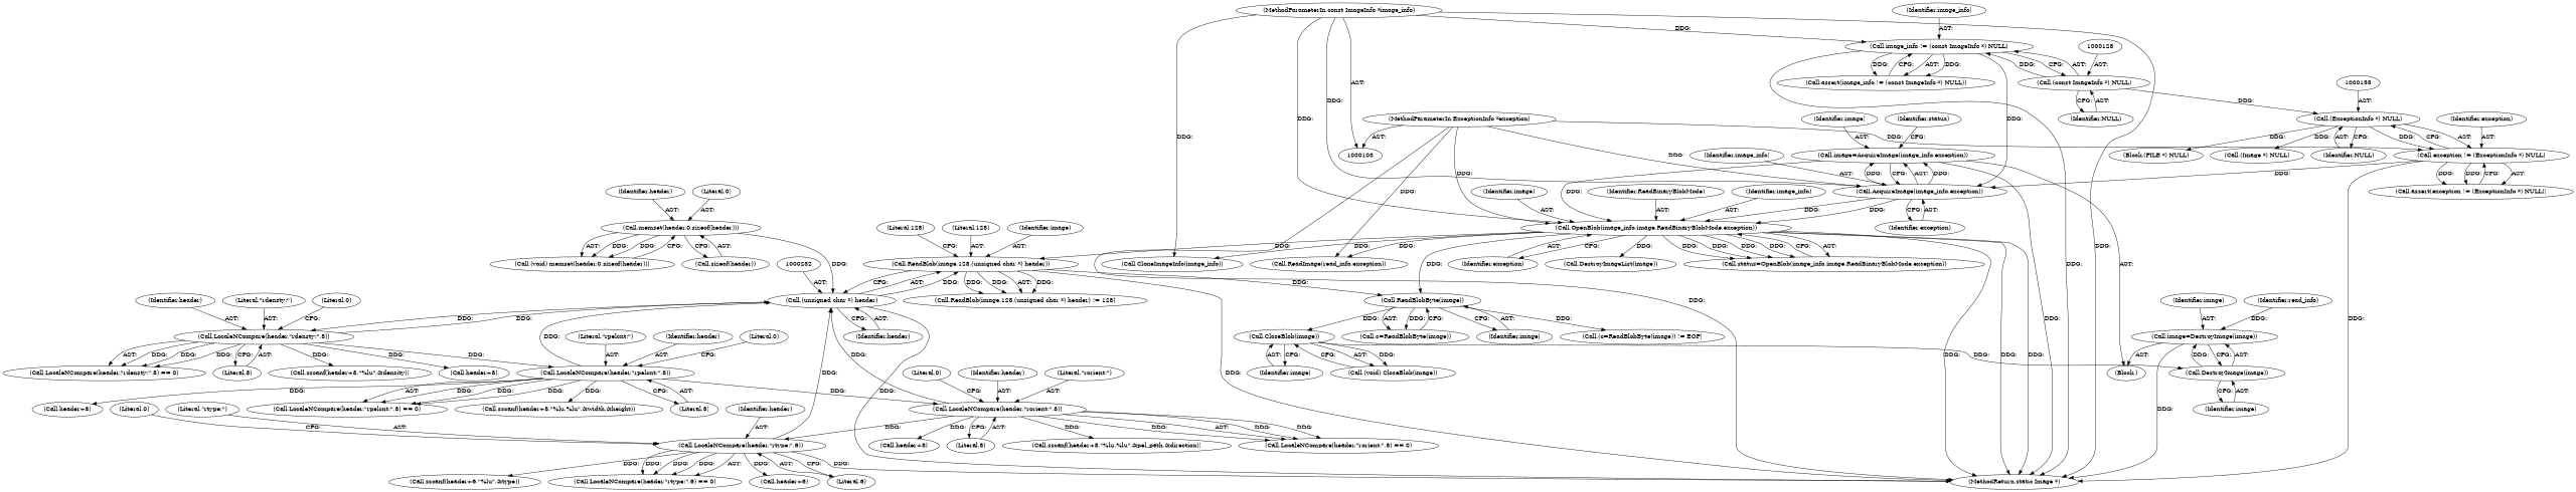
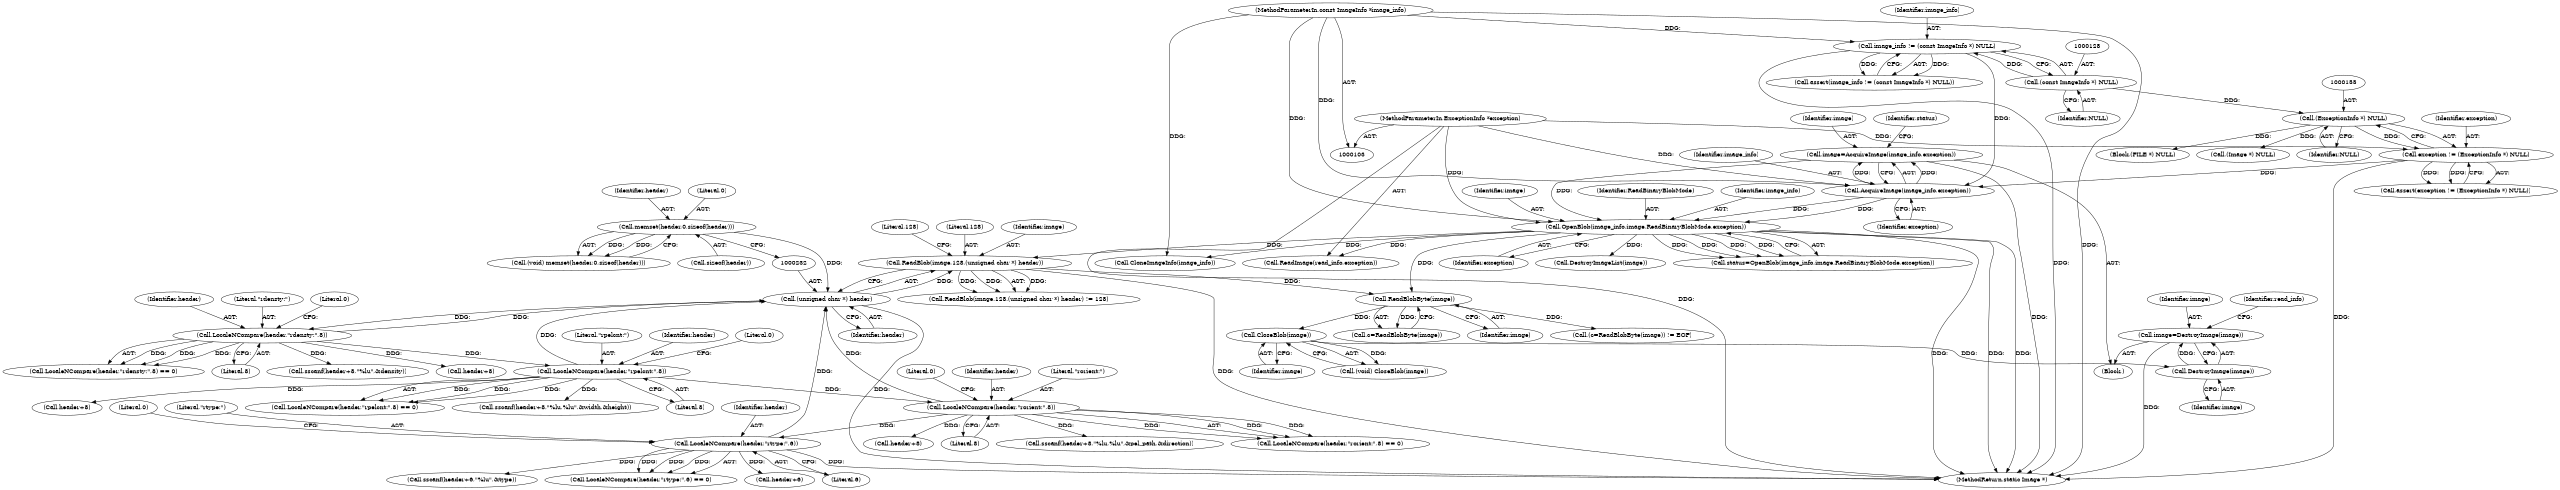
  digraph {
    n1 [label="(Call,image=DestroyImage(image))"]
    n2 [label="(Call,DestroyImage(image))"]
    n3 [label="(MethodReturn,static Image *)"]
    n4 [label="(Block,)"]
    n5 [label="(Identifier,image)"]
    n6 [label="(Call,CloseBlob(image))"]
    n7 [label="(Identifier,image)"]
    n8 [label="(Call,(void) CloseBlob(image))"]
    n9 [label="(Call,ReadBlobByte(image))"]
    n10 [label="(Call,(c=ReadBlobByte(image)) != EOF)"]
    n11 [label="(Identifier,image)"]
    n12 [label="(Call,c=ReadBlobByte(image))"]
    n13 [label="(Call,OpenBlob(image_info,image,ReadBinaryBlobMode,exception))"]
    n14 [label="(Call,ReadBlob(image,128,(unsigned char *) header))"]
    n15 [label="(Call,ReadImage(read_info,exception))"]
    n16 [label="(Identifier,exception)"]
    n17 [label="(Call,DestroyImageList(image))"]
    n18 [label="(Call,CloneImageInfo(image_info))"]
    n19 [label="(Call,status=OpenBlob(image_info,image,ReadBinaryBlobMode,exception))"]
    n20 [label="(Call,(unsigned char *) header)"]
    n21 [label="(Call,ReadBlob(image,128,(unsigned char *) header) != 128)"]
    n22 [label="(Call,AcquireImage(image_info,exception))"]
    n23 [label="(Call,image=AcquireImage(image_info,exception))"]
    n24 [label="(Identifier,exception)"]
    n25 [label="(Call,image_info != (const ImageInfo *) NULL)"]
    n26 [label="(Call,(const ImageInfo *) NULL)"]
    n27 [label="(Call,assert(image_info != (const ImageInfo *) NULL))"]
    n28 [label="(Call,(ExceptionInfo *) NULL)"]
    n29 [label="(Identifier,NULL)"]
    n30 [label="(MethodParameterIn,const ImageInfo *image_info)"]
    1000103
    n32 [label="(Call,exception != (ExceptionInfo *) NULL)"]
    n33 [label="(Call,(Image *) NULL)"]
    n34 [label="(Identifier,NULL)"]
    n35 [label="(Block,(FILE *) NULL)"]
    n36 [label="(Call,assert(exception != (ExceptionInfo *) NULL))"]
    n37 [label="(MethodParameterIn,ExceptionInfo *exception)"]
    n38 [label="(Call,LocaleNCompare(header,\"rdensty:\",8))"]
    n39 [label="(Identifier,header)"]
    n40 [label="(Call,LocaleNCompare(header,\"rpelcnt:\",8))"]
    n41 [label="(Literal,8)"]
    n42 [label="(Call,LocaleNCompare(header,\"rdensty:\",8) == 0)"]
    n43 [label="(Call,sscanf(header+8,\"%lu\",&density))"]
    n44 [label="(Call,header+8)"]
    n45 [label="(Call,LocaleNCompare(header,\"rtype:\",6))"]
    n46 [label="(Call,sscanf(header+6,\"%lu\",&type))"]
    n47 [label="(Call,header+6)"]
    n48 [label="(Call,LocaleNCompare(header,\"rtype:\",6) == 0)"]
    n49 [label="(Literal,6)"]
    n50 [label="(Call,LocaleNCompare(header,\"rorient:\",8))"]
    n51 [label="(Call,LocaleNCompare(header,\"rorient:\",8) == 0)"]
    n52 [label="(Call,header+8)"]
    n53 [label="(Literal,8)"]
    n54 [label="(Call,sscanf(header+8,\"%lu,%lu\",&pel_path,&direction))"]
    n55 [label="(Call,header+8)"]
    n56 [label="(Call,LocaleNCompare(header,\"rpelcnt:\",8) == 0)"]
    n57 [label="(Call,sscanf(header+8,\"%lu,%lu\",&width,&height))"]
    n58 [label="(Literal,8)"]
    n59 [label="(Call,memset(header,0,sizeof(header)))"]
    n60 [label="(Call,sizeof(header))"]
    n61 [label="(Call,(void) memset(header,0,sizeof(header)))"]
    n62 [label="(Literal,128)"]
    n63 [label="(Literal,\"rdensty:\")"]
    n64 [label="(Identifier,ReadBinaryBlobMode)"]
    n65 [label="(Identifier,image_info)"]
    n66 [label="(Identifier,header)"]
    n67 [label="(Identifier,status)"]
    n68 [label="(Literal,\"rorient:\")"]
    n69 [label="(Identifier,header)"]
    n70 [label="(Identifier,image)"]
    n71 [label="(Literal,\"rtype:\")"]
    n72 [label="(Literal,0)"]
    n73 [label="(Identifier,header)"]
    n74 [label="(Identifier,exception)"]
    n75 [label="(Identifier,image_info)"]
    n76 [label="(Literal,0)"]
    n77 [label="(Identifier,image)"]
    n78 [label="(Identifier,image)"]
    n79 [label="(Identifier,header)"]
    n80 [label="(Literal,0)"]
    n81 [label="(Literal,0)"]
    n82 [label="(Identifier,image_info)"]
    n83 [label="(Identifier,header)"]
    n84 [label="(Identifier,image)"]
    n85 [label="(Literal,128)"]
    n86 [label="(Identifier,read_info)"]
    n87 [label="(Literal,0)"]
    n88 [label="(Literal,\"rpelcnt:\")"]
    1000128
    1000155
    1000232
    n1 -> n2 [label="CFG: "]
    n1 -> n3 [label="DDG: "]
    n1 -> n4 [label="AST: "]
    n2 -> n1 [label="AST: "]
    n2 -> n1 [label="DDG: "]
    n2 -> n5 [label="CFG: "]
    n5 -> n2 [label="AST: "]
    n6 -> n2 [label="DDG: "]
    n6 -> n7 [label="CFG: "]
    n6 -> n8 [label="AST: "]
    n6 -> n8 [label="DDG: "]
    n7 -> n6 [label="AST: "]
    n8 -> n6 [label="CFG: "]
    n9 -> n6 [label="DDG: "]
    n9 -> n10 [label="DDG: "]
    n9 -> n11 [label="CFG: "]
    n9 -> n12 [label="AST: "]
    n9 -> n12 [label="DDG: "]
    n11 -> n9 [label="AST: "]
    n12 -> n9 [label="CFG: "]
    n13 -> n3 [label="DDG: "]
    n13 -> n3 [label="DDG: "]
    n13 -> n3 [label="DDG: "]
    n13 -> n9 [label="DDG: "]
    n13 -> n14 [label="DDG: "]
    n13 -> n15 [label="DDG: "]
    n13 -> n16 [label="CFG: "]
    n13 -> n17 [label="DDG: "]
    n13 -> n18 [label="DDG: "]
    n13 -> n19 [label="AST: "]
    n13 -> n19 [label="DDG: "]
    n13 -> n19 [label="DDG: "]
    n13 -> n19 [label="DDG: "]
    n13 -> n19 [label="DDG: "]
    n14 -> n3 [label="DDG: "]
    n14 -> n9 [label="DDG: "]
    n14 -> n20 [label="CFG: "]
    n14 -> n21 [label="AST: "]
    n14 -> n21 [label="DDG: "]
    n14 -> n21 [label="DDG: "]
    n14 -> n21 [label="DDG: "]
    n16 -> n13 [label="AST: "]
    n19 -> n13 [label="CFG: "]
    n20 -> n3 [label="DDG: "]
    n20 -> n14 [label="AST: "]
    n20 -> n14 [label="DDG: "]
    n20 -> n38 [label="DDG: "]
    n20 -> n39 [label="CFG: "]
    n22 -> n13 [label="DDG: "]
    n22 -> n13 [label="DDG: "]
    n22 -> n23 [label="AST: "]
    n22 -> n23 [label="DDG: "]
    n22 -> n23 [label="DDG: "]
    n22 -> n24 [label="CFG: "]
    n23 -> n3 [label="DDG: "]
    n23 -> n4 [label="AST: "]
    n23 -> n13 [label="DDG: "]
    n23 -> n22 [label="CFG: "]
    n24 -> n22 [label="AST: "]
    n25 -> n3 [label="DDG: "]
    n25 -> n22 [label="DDG: "]
    n25 -> n26 [label="CFG: "]
    n25 -> n27 [label="AST: "]
    n25 -> n27 [label="DDG: "]
    n25 -> n27 [label="DDG: "]
    n26 -> n25 [label="AST: "]
    n26 -> n25 [label="DDG: "]
    n26 -> n28 [label="DDG: "]
    n26 -> n29 [label="CFG: "]
    n27 -> n25 [label="CFG: "]
    n28 -> n32 [label="AST: "]
    n28 -> n32 [label="DDG: "]
    n28 -> n33 [label="DDG: "]
    n28 -> n34 [label="CFG: "]
    n28 -> n35 [label="DDG: "]
    n29 -> n26 [label="AST: "]
    n30 -> n3 [label="DDG: "]
    n30 -> n13 [label="DDG: "]
    n30 -> n18 [label="DDG: "]
    n30 -> n22 [label="DDG: "]
    n30 -> n25 [label="DDG: "]
    n30 -> 1000103 [label="AST: "]
    n32 -> n3 [label="DDG: "]
    n32 -> n22 [label="DDG: "]
    n32 -> n28 [label="CFG: "]
    n32 -> n36 [label="AST: "]
    n32 -> n36 [label="DDG: "]
    n32 -> n36 [label="DDG: "]
    n34 -> n28 [label="AST: "]
    n36 -> n32 [label="CFG: "]
    n37 -> n3 [label="DDG: "]
    n37 -> n13 [label="DDG: "]
-   n37 -> n15 [label="DDG: "]
+   n37 -> n15 [label="AST: "]
    n37 -> n22 [label="DDG: "]
    n37 -> 1000103 [label="AST: "]
    n37 -> n32 [label="DDG: "]
    n38 -> n20 [label="DDG: "]
    n38 -> n40 [label="DDG: "]
    n38 -> n41 [label="CFG: "]
    n38 -> n42 [label="AST: "]
    n38 -> n42 [label="DDG: "]
    n38 -> n42 [label="DDG: "]
    n38 -> n42 [label="DDG: "]
    n38 -> n43 [label="DDG: "]
    n38 -> n44 [label="DDG: "]
    n39 -> n20 [label="AST: "]
    n40 -> n20 [label="DDG: "]
    n40 -> n50 [label="DDG: "]
    n40 -> n55 [label="DDG: "]
    n40 -> n56 [label="AST: "]
    n40 -> n56 [label="DDG: "]
    n40 -> n56 [label="DDG: "]
    n40 -> n56 [label="DDG: "]
    n40 -> n57 [label="DDG: "]
    n40 -> n58 [label="CFG: "]
    n41 -> n38 [label="AST: "]
    n45 -> n3 [label="DDG: "]
    n45 -> n20 [label="DDG: "]
    n45 -> n46 [label="DDG: "]
    n45 -> n47 [label="DDG: "]
    n45 -> n48 [label="AST: "]
    n45 -> n48 [label="DDG: "]
    n45 -> n48 [label="DDG: "]
    n45 -> n48 [label="DDG: "]
    n45 -> n49 [label="CFG: "]
    n49 -> n45 [label="AST: "]
    n50 -> n20 [label="DDG: "]
    n50 -> n45 [label="DDG: "]
    n50 -> n51 [label="AST: "]
    n50 -> n51 [label="DDG: "]
    n50 -> n51 [label="DDG: "]
    n50 -> n51 [label="DDG: "]
    n50 -> n52 [label="DDG: "]
    n50 -> n53 [label="CFG: "]
    n50 -> n54 [label="DDG: "]
    n53 -> n50 [label="AST: "]
    n58 -> n40 [label="AST: "]
    n59 -> n20 [label="DDG: "]
-   n59 -> n60 [label="CFG: "]
+   n59 -> 1000232 [label="CFG: "]
    n59 -> n61 [label="AST: "]
    n59 -> n61 [label="DDG: "]
    n59 -> n61 [label="DDG: "]
    n60 -> n59 [label="AST: "]
    n61 -> n59 [label="CFG: "]
    n62 -> n14 [label="AST: "]
    n63 -> n38 [label="AST: "]
    n64 -> n13 [label="AST: "]
    n65 -> n25 [label="AST: "]
    n66 -> n50 [label="AST: "]
    n67 -> n23 [label="CFG: "]
    n68 -> n50 [label="AST: "]
    n69 -> n59 [label="AST: "]
    n70 -> n23 [label="AST: "]
    n71 -> n45 [label="AST: "]
    n72 -> n59 [label="AST: "]
    n73 -> n40 [label="AST: "]
    n74 -> n32 [label="AST: "]
    n75 -> n13 [label="AST: "]
    n76 -> n38 [label="CFG: "]
    n77 -> n14 [label="AST: "]
    n78 -> n1 [label="AST: "]
    n79 -> n38 [label="AST: "]
    n80 -> n45 [label="CFG: "]
    n81 -> n40 [label="CFG: "]
    n82 -> n22 [label="AST: "]
    n83 -> n45 [label="AST: "]
    n84 -> n13 [label="AST: "]
    n85 -> n14 [label="CFG: "]
-   n86 -> n1 [label="DDG: "]
+   n86 -> n1 [label="CFG: "]
    n87 -> n50 [label="CFG: "]
    n88 -> n40 [label="AST: "]
    1000128 -> n26 [label="AST: "]
    1000155 -> n28 [label="AST: "]
    1000232 -> n20 [label="AST: "]
  }
